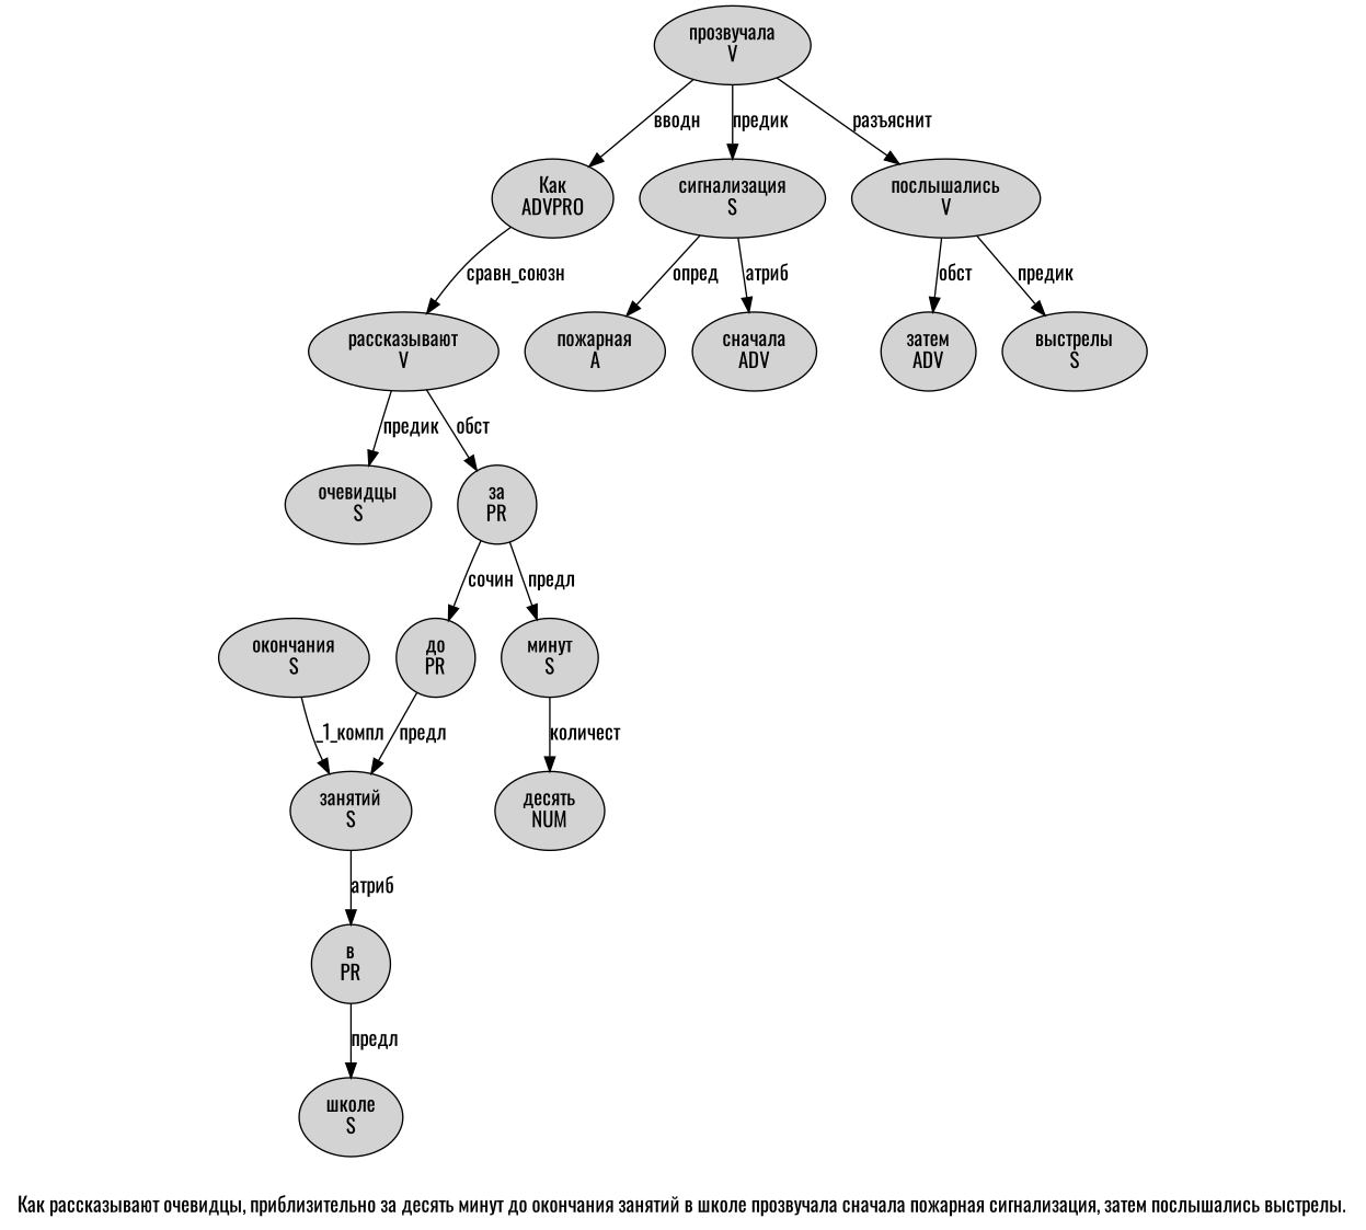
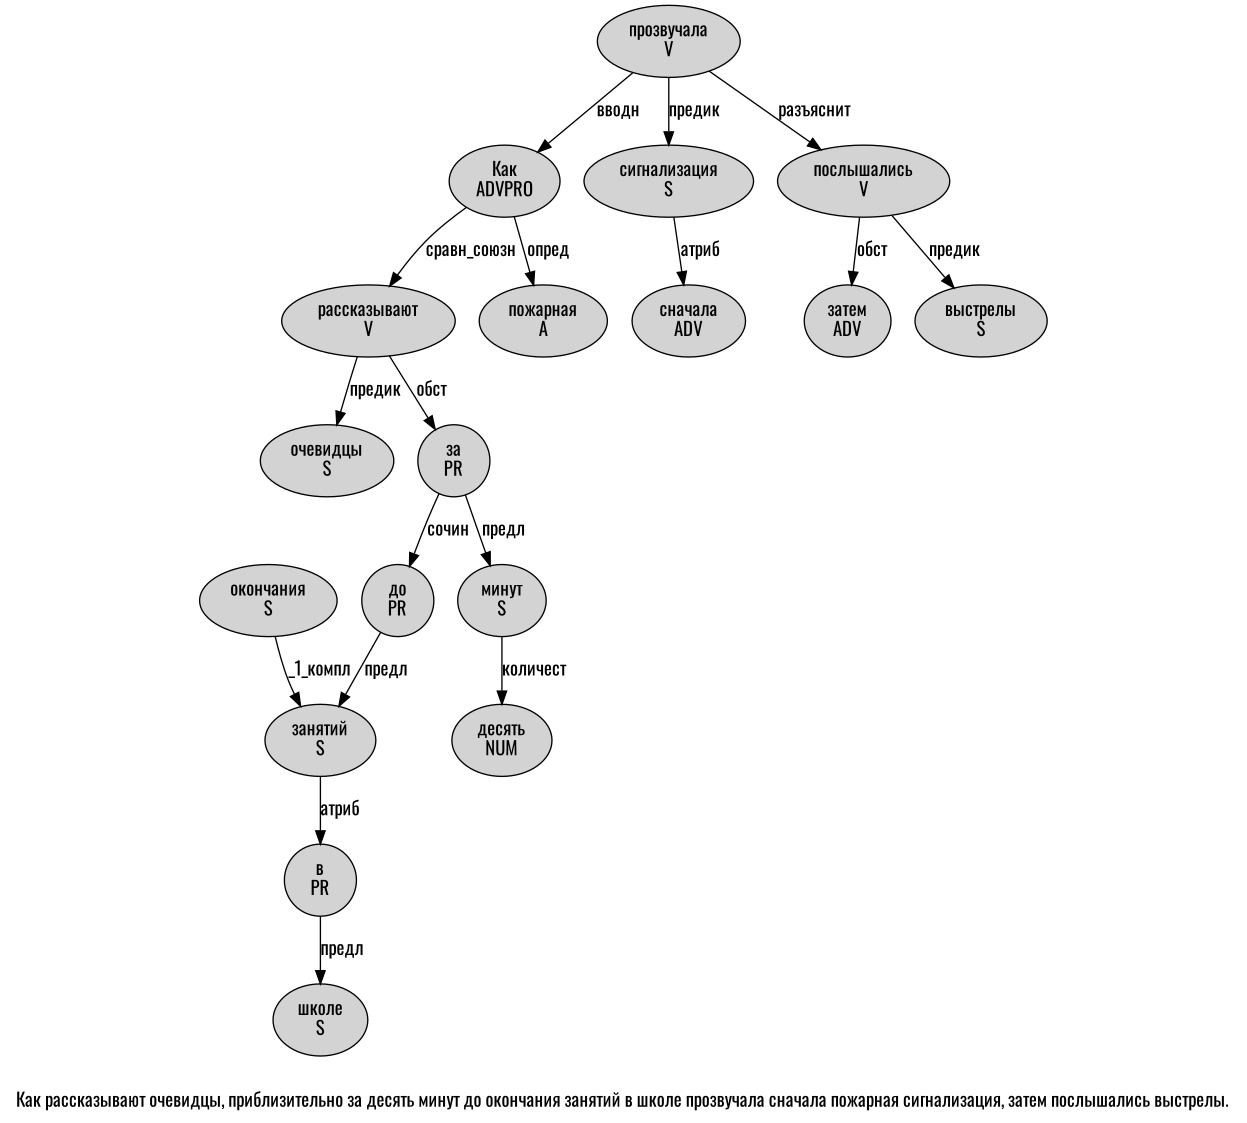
  digraph {
    fontname=Oswald
    label="Как рассказывают очевидцы, приблизительно за десять минут до окончания занятий в школе прозвучала сначала пожарная сигнализация, затем послышались выстрелы."
    node [fillcolor=lightgray fontname=Oswald penwidth=1 shape=ellipse style=filled]
    edge [fontname=Oswald]
    n1 [label="Как\nADVPRO"]
    n2 [label="рассказывают\nV"]
    n3 [label="очевидцы\nS"]
    n4 [label="за\nPR"]
    n5 [label="минут\nS"]
    n6 [label="до\nPR"]
    n7 [label="десять\nNUM"]
    n8 [label="занятий\nS"]
    n9 [label="окончания\nS"]
    n10 [label="в\nPR"]
    n11 [label="школе\nS"]
    n12 [label="прозвучала\nV"]
    n13 [label="сигнализация\nS"]
    n14 [label="послышались\nV"]
    n15 [label="сначала\nADV"]
    n16 [label="пожарная\nA"]
    n17 [label="затем\nADV"]
    n18 [label="выстрелы\nS"]
    n1 -> n2 [label="сравн_союзн"]
    n2 -> n3 [label="предик"]
    n2 -> n4 [label="обст"]
    n4 -> n5 [label="предл"]
    n4 -> n6 [label="сочин"]
    n5 -> n7 [label="количест"]
    n6 -> n8 [label="предл"]
    n8 -> n10 [label="атриб"]
    n9 -> n8 [label="_1_компл"]
    n10 -> n11 [label="предл"]
    n12 -> n1 [label="вводн"]
    n12 -> n13 [label="предик"]
    n12 -> n14 [label="разъяснит"]
    n13 -> n15 [label="атриб"]
-   n13 -> n16 [label="опред"]
+   n1 -> n16 [label="опред"]
    n14 -> n17 [label="обст"]
    n14 -> n18 [label="предик"]
  }
